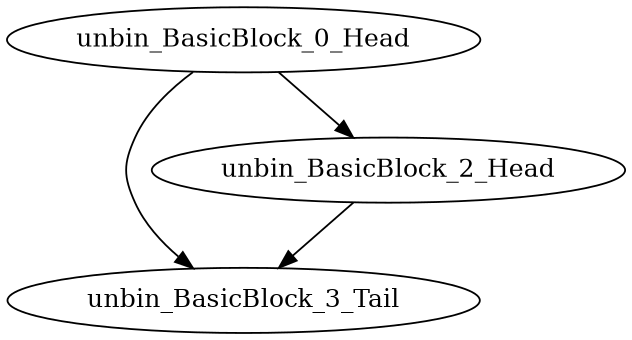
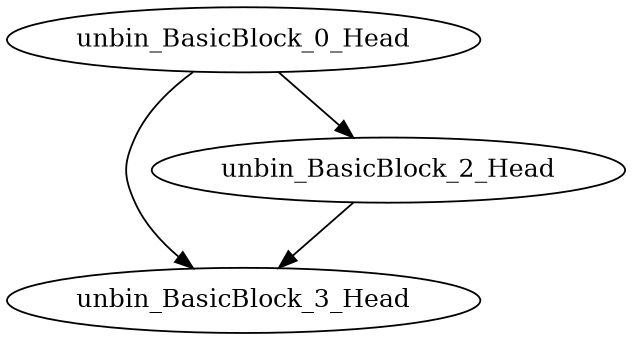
  digraph {
    unbin_BasicBlock_0_Head
-   unbin_BasicBlock_3_Tail
+   unbin_BasicBlock_3_Tail [label=unbin_BasicBlock_3_Head]
    n3 [label=unbin_BasicBlock_2_Head]
    unbin_BasicBlock_0_Head -> unbin_BasicBlock_3_Tail
    unbin_BasicBlock_0_Head -> n3
    n3 -> unbin_BasicBlock_3_Tail
  }
